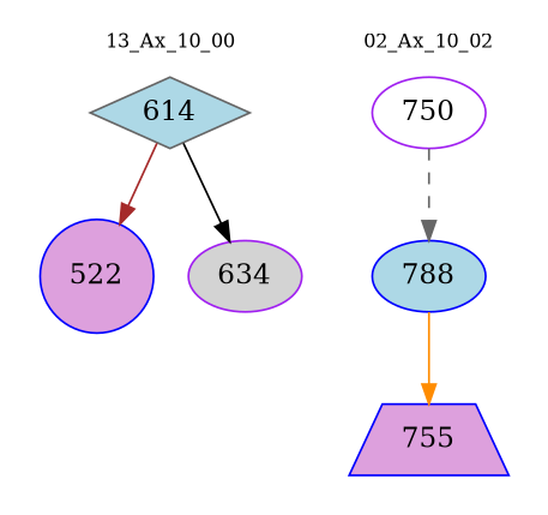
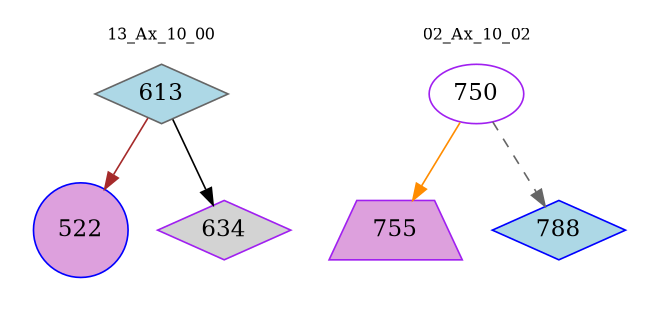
  digraph {
    node [color=purple fillcolor=lightblue shape=diamond style=filled]
    edge [style=solid]
-   n1 [color=gray40 label=614]
+   n1 [color=gray40 label=613]
    n2 [color=blue fillcolor=plum label=522 shape=circle]
-   n3 [fillcolor=lightgrey label=634 shape=ellipse]
+   n3 [fillcolor=lightgrey label=634]
    n4 [fillcolor=white label=750 shape=ellipse]
-   n5 [color=blue fillcolor=plum label=755 shape=trapezium]
-   n6 [color=blue label=788 shape=ellipse]
+   n5 [fillcolor=plum label=755 shape=trapezium]
+   n6 [color=blue label=788]
    subgraph cluster_1 {
      color=white
      fontsize=10
      label="13_Ax_10_00"
      n1
      n2
      n3
    }
    subgraph cluster_2 {
      color=white
      fontsize=10
      label="02_Ax_10_02"
      n4
      n5
      n6
    }
    n1 -> n2 [color=brown]
    n1 -> n3 [color=black]
-   n6 -> n5 [color=darkorange]
+   n4 -> n5 [color=darkorange]
    n4 -> n6 [color=gray40 style=dashed]
  }
